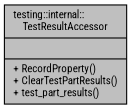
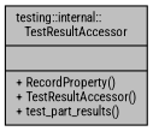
  digraph {
    fontname="Roboto Condensed"
-   n1 [color=black fillcolor=grey75 fontcolor=black fontname="Roboto Condensed" fontsize=10 height=0.2 label="{testing::internal::\lTestResultAccessor\n||+ RecordProperty()\l+ ClearTestPartResults()\l+ test_part_results()\l}" shape=record style=filled width=0.4]
+   n1 [color=black fillcolor=grey75 fontcolor=black fontname="Roboto Condensed" fontsize=10 height=0.2 label="{testing::internal::\lTestResultAccessor\n||+ RecordProperty()\l+ TestResultAccessor()\l+ test_part_results()\l}" shape=record style=filled width=0.4]
  }
